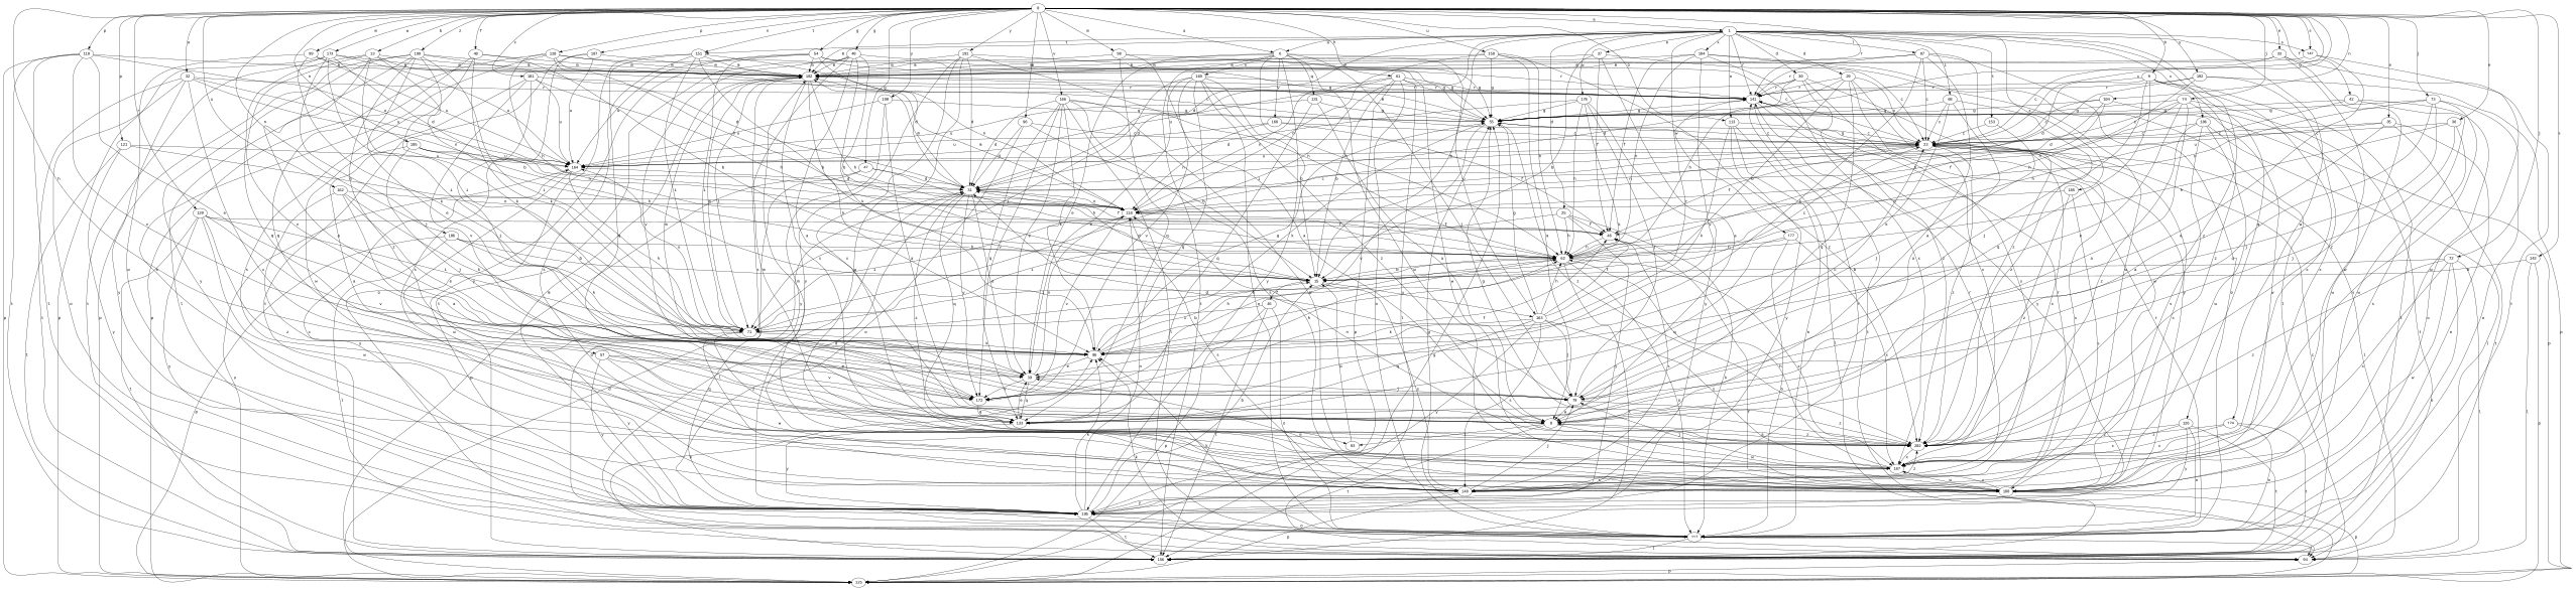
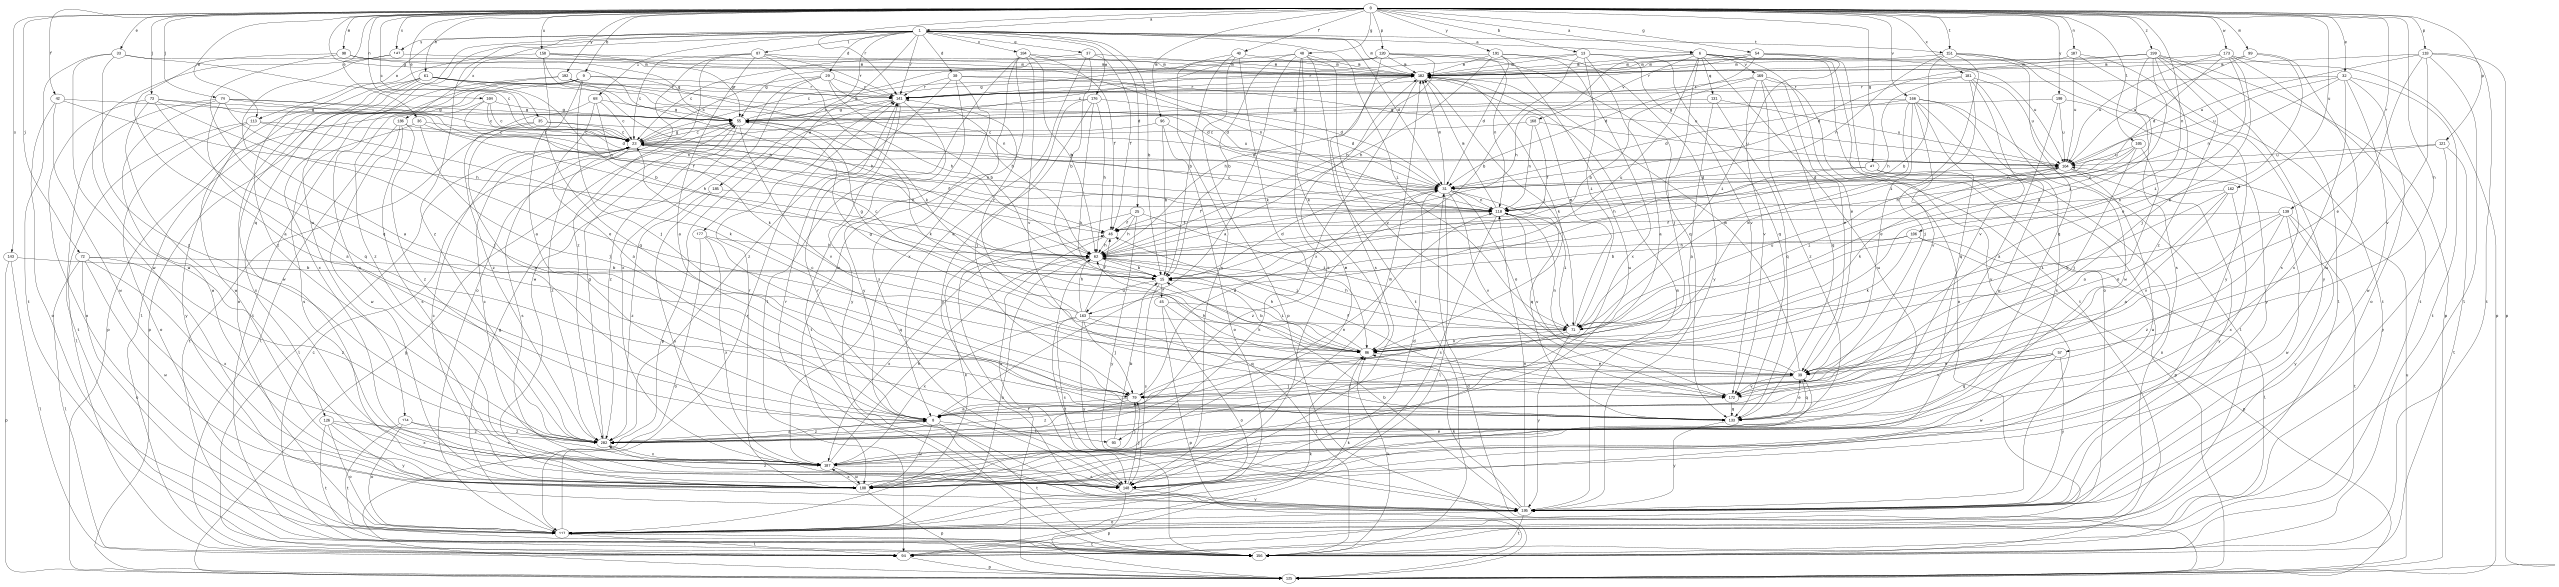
  strict digraph {
    fontname="Liberation Mono"
    node [fontname="Liberation Mono"]
    edge [fontname="Liberation Mono"]
    0
    1
    6
    9
    13
    23
    32
    33
    35
    36
    40
    42
    47
    48
    54
    55
    57
    61
    72
    73
    74
    96
    98
    99
    104
    105
    106
    107
    113
    118
    120
    121
    139
    141
    143
    147
    151
    158
    162
    166
    173
    181
    190
    191
    192
    199
    15
    25
    29
    30
    31
    37
    68
    71
    87
    102
    126
-   153
    174
    176
    177
    184
    185
    186
    202
    39
    62
    79
    131
    156
    163
    168
    169
    180
    195
    133
    187
    8
    172
    148
    46
    94
    110
    164
    117
    86
    125
    45
    93
    0 -> 1 [label=a]
    0 -> 6 [label=a]
    0 -> 9 [label=b]
    0 -> 13 [label=b]
    0 -> 23 [label=c]
    0 -> 32 [label=e]
    0 -> 33 [label=e]
    0 -> 35 [label=e]
    0 -> 36 [label=e]
    0 -> 40 [label=f]
    0 -> 42 [label=f]
    0 -> 47 [label=g]
    0 -> 48 [label=g]
    0 -> 54 [label=g]
    0 -> 55 [label=g]
    0 -> 57 [label=h]
    0 -> 61 [label=h]
    0 -> 72 [label=j]
    0 -> 73 [label=j]
    0 -> 74 [label=j]
    0 -> 96 [label=m]
    0 -> 98 [label=m]
    0 -> 99 [label=m]
    0 -> 104 [label=n]
-   0 -> 105 [label=n]
+   0 -> 105 [label=l]
    0 -> 106 [label=n]
    0 -> 107 [label=n]
    0 -> 113 [label=o]
    0 -> 118 [label=p]
    0 -> 120 [label=p]
    0 -> 121 [label=p]
    0 -> 139 [label=r]
    0 -> 141 [label=r]
    0 -> 143 [label=s]
    0 -> 147 [label=s]
    0 -> 151 [label=t]
    0 -> 158 [label=u]
    0 -> 162 [label=u]
    0 -> 166 [label=v]
    0 -> 173 [label=w]
    0 -> 181 [label=x]
    0 -> 190 [label=y]
    0 -> 191 [label=y]
    0 -> 192 [label=y]
    0 -> 199 [label=z]
    1 -> 6 [label=a]
    1 -> 113 [label=o]
    1 -> 141 [label=r]
    1 -> 147 [label=s]
    1 -> 151 [label=t]
    1 -> 15 [label=b]
    1 -> 25 [label=d]
    1 -> 29 [label=d]
    1 -> 30 [label=d]
    1 -> 31 [label=d]
    1 -> 37 [label=e]
    1 -> 68 [label=i]
    1 -> 71 [label=i]
    1 -> 87 [label=l]
    1 -> 102 [label=m]
    1 -> 126 [label=q]
-   1 -> 153 [label=t]
    1 -> 174 [label=w]
    1 -> 176 [label=w]
    1 -> 177 [label=w]
    1 -> 184 [label=x]
    1 -> 185 [label=x]
    1 -> 186 [label=x]
    1 -> 202 [label=z]
    6 -> 102 [label=m]
    6 -> 39 [label=e]
    6 -> 62 [label=h]
    6 -> 79 [label=j]
    6 -> 131 [label=q]
    6 -> 156 [label=t]
    6 -> 163 [label=u]
    6 -> 168 [label=v]
    6 -> 169 [label=v]
    6 -> 180 [label=w]
    6 -> 195 [label=y]
    9 -> 141 [label=r]
    9 -> 202 [label=z]
    9 -> 62 [label=h]
    9 -> 79 [label=j]
    9 -> 156 [label=t]
    9 -> 133 [label=q]
    9 -> 187 [label=x]
    13 -> 141 [label=r]
    13 -> 15 [label=b]
    13 -> 71 [label=i]
    13 -> 102 [label=m]
    13 -> 133 [label=q]
    13 -> 8 [label=a]
    13 -> 172 [label=v]
    23 -> 55 [label=g]
    23 -> 202 [label=z]
    23 -> 148 [label=s]
    23 -> 46 [label=f]
    23 -> 94 [label=l]
    23 -> 110 [label=n]
    23 -> 164 [label=u]
    32 -> 141 [label=r]
    32 -> 156 [label=t]
-   32 -> 195 [label=y]
+   32 -> 195 [label=w]
    32 -> 187 [label=x]
    32 -> 110 [label=n]
    32 -> 164 [label=u]
    32 -> 117 [label=o]
    33 -> 23 [label=c]
    33 -> 102 [label=m]
    33 -> 202 [label=z]
    33 -> 156 [label=t]
    33 -> 180 [label=w]
    35 -> 23 [label=c]
    35 -> 156 [label=t]
    35 -> 8 [label=a]
    35 -> 164 [label=u]
-   35 -> 117 [label=o]
    36 -> 23 [label=c]
    36 -> 62 [label=h]
    36 -> 79 [label=j]
    36 -> 148 [label=s]
    40 -> 15 [label=b]
    40 -> 102 [label=m]
    40 -> 148 [label=s]
    40 -> 86 [label=k]
    40 -> 125 [label=p]
    42 -> 55 [label=g]
    42 -> 62 [label=h]
    42 -> 180 [label=w]
    42 -> 117 [label=o]
    47 -> 31 [label=d]
    47 -> 62 [label=h]
    47 -> 117 [label=o]
    47 -> 125 [label=p]
    48 -> 23 [label=c]
    48 -> 15 [label=b]
    48 -> 102 [label=m]
    48 -> 156 [label=t]
    48 -> 8 [label=a]
    48 -> 172 [label=v]
    48 -> 148 [label=s]
    48 -> 86 [label=k]
-   54 -> 55 [label=g]
    54 -> 141 [label=r]
    54 -> 31 [label=d]
    54 -> 71 [label=i]
    54 -> 102 [label=m]
    54 -> 164 [label=u]
    54 -> 117 [label=o]
    55 -> 23 [label=c]
    55 -> 102 [label=m]
    55 -> 202 [label=z]
    55 -> 172 [label=v]
    55 -> 86 [label=k]
    57 -> 39 [label=e]
    57 -> 180 [label=w]
    57 -> 195 [label=y]
    57 -> 133 [label=q]
    57 -> 172 [label=v]
    61 -> 141 [label=r]
    61 -> 15 [label=b]
    61 -> 31 [label=d]
    61 -> 180 [label=w]
    61 -> 94 [label=l]
    61 -> 110 [label=n]
    61 -> 117 [label=o]
    61 -> 125 [label=p]
    72 -> 15 [label=b]
    72 -> 202 [label=z]
    72 -> 180 [label=w]
    72 -> 187 [label=x]
    72 -> 94 [label=l]
    72 -> 117 [label=o]
    73 -> 55 [label=g]
    73 -> 79 [label=j]
    73 -> 133 [label=q]
    73 -> 148 [label=s]
    73 -> 110 [label=n]
    73 -> 117 [label=o]
    74 -> 23 [label=c]
    74 -> 55 [label=g]
    74 -> 39 [label=e]
    74 -> 156 [label=t]
    74 -> 180 [label=w]
    74 -> 8 [label=a]
    74 -> 110 [label=n]
    96 -> 23 [label=c]
    96 -> 15 [label=b]
    96 -> 31 [label=d]
    96 -> 117 [label=o]
    98 -> 55 [label=g]
    98 -> 102 [label=m]
    98 -> 133 [label=q]
    98 -> 8 [label=a]
    99 -> 102 [label=m]
    99 -> 180 [label=w]
    99 -> 164 [label=u]
    99 -> 86 [label=k]
    104 -> 23 [label=c]
    104 -> 55 [label=g]
    104 -> 31 [label=d]
    104 -> 180 [label=w]
    104 -> 46 [label=f]
    105 -> 62 [label=h]
    105 -> 79 [label=j]
    105 -> 8 [label=a]
    105 -> 110 [label=n]
    105 -> 164 [label=u]
    106 -> 15 [label=b]
    106 -> 62 [label=h]
    106 -> 94 [label=l]
    106 -> 86 [label=k]
    106 -> 125 [label=p]
    107 -> 102 [label=m]
    107 -> 156 [label=t]
    107 -> 148 [label=s]
    107 -> 164 [label=u]
    113 -> 23 [label=c]
    113 -> 195 [label=y]
    113 -> 94 [label=l]
    113 -> 117 [label=o]
    113 -> 86 [label=k]
    118 -> 102 [label=m]
    118 -> 39 [label=e]
    118 -> 156 [label=t]
    118 -> 172 [label=v]
    118 -> 94 [label=l]
    118 -> 164 [label=u]
    118 -> 125 [label=p]
    120 -> 23 [label=c]
    120 -> 55 [label=g]
    120 -> 102 [label=m]
    120 -> 62 [label=h]
    120 -> 133 [label=q]
    120 -> 148 [label=s]
    120 -> 110 [label=n]
    121 -> 156 [label=t]
    121 -> 195 [label=y]
    121 -> 110 [label=n]
    121 -> 164 [label=u]
    139 -> 71 [label=i]
    139 -> 202 [label=z]
    139 -> 156 [label=t]
    139 -> 180 [label=w]
    139 -> 195 [label=y]
-   139 -> 172 [label=v]
+   139 -> 39 [label=v]
    139 -> 46 [label=f]
    141 -> 55 [label=g]
    141 -> 156 [label=t]
    141 -> 195 [label=y]
    141 -> 125 [label=p]
    143 -> 15 [label=b]
    143 -> 94 [label=l]
    143 -> 125 [label=p]
    147 -> 102 [label=m]
    147 -> 180 [label=w]
    147 -> 8 [label=a]
    151 -> 15 [label=b]
    151 -> 71 [label=i]
    151 -> 102 [label=m]
    151 -> 195 [label=y]
    151 -> 133 [label=q]
    151 -> 148 [label=s]
    151 -> 110 [label=n]
    158 -> 55 [label=g]
    158 -> 102 [label=m]
    158 -> 202 [label=z]
    158 -> 62 [label=h]
    158 -> 8 [label=a]
    158 -> 110 [label=n]
    162 -> 39 [label=e]
    162 -> 187 [label=x]
    162 -> 8 [label=a]
    162 -> 110 [label=n]
    162 -> 86 [label=k]
    166 -> 55 [label=g]
    166 -> 31 [label=d]
    166 -> 39 [label=e]
    166 -> 180 [label=w]
    166 -> 133 [label=q]
    166 -> 172 [label=v]
    166 -> 148 [label=s]
    166 -> 94 [label=l]
    166 -> 86 [label=k]
    173 -> 31 [label=d]
    173 -> 71 [label=i]
    173 -> 102 [label=m]
    173 -> 79 [label=j]
    173 -> 156 [label=t]
    173 -> 164 [label=u]
    173 -> 125 [label=p]
    181 -> 141 [label=r]
    181 -> 62 [label=h]
    181 -> 79 [label=j]
    181 -> 180 [label=w]
    181 -> 172 [label=v]
    181 -> 164 [label=u]
    190 -> 55 [label=g]
    190 -> 195 [label=y]
    190 -> 8 [label=a]
    190 -> 164 [label=u]
    191 -> 55 [label=g]
    191 -> 31 [label=d]
    191 -> 102 [label=m]
    191 -> 62 [label=h]
    191 -> 180 [label=w]
    191 -> 195 [label=y]
    191 -> 187 [label=x]
    192 -> 141 [label=r]
    192 -> 31 [label=d]
    192 -> 62 [label=h]
    192 -> 187 [label=x]
    192 -> 125 [label=p]
    199 -> 31 [label=d]
    199 -> 71 [label=i]
    199 -> 102 [label=m]
    199 -> 202 [label=z]
    199 -> 39 [label=e]
    199 -> 195 [label=y]
    199 -> 94 [label=l]
    199 -> 86 [label=k]
    199 -> 125 [label=p]
    15 -> 23 [label=c]
    15 -> 31 [label=d]
    15 -> 163 [label=u]
    15 -> 148 [label=s]
    15 -> 45 [label=f]
    25 -> 71 [label=i]
    25 -> 62 [label=h]
    25 -> 195 [label=y]
    25 -> 46 [label=f]
    25 -> 117 [label=k]
    29 -> 23 [label=c]
    29 -> 141 [label=r]
    29 -> 15 [label=b]
    29 -> 62 [label=h]
    29 -> 180 [label=w]
-   29 -> 133 [label=q]
    29 -> 187 [label=x]
    30 -> 141 [label=r]
    30 -> 31 [label=d]
    30 -> 202 [label=z]
    30 -> 195 [label=y]
    30 -> 148 [label=s]
    30 -> 164 [label=u]
    31 -> 102 [label=m]
    31 -> 202 [label=z]
    31 -> 39 [label=e]
    31 -> 133 [label=q]
    31 -> 172 [label=v]
    31 -> 46 [label=f]
    31 -> 94 [label=l]
    31 -> 110 [label=n]
    37 -> 23 [label=c]
    37 -> 15 [label=b]
    37 -> 102 [label=m]
    37 -> 8 [label=a]
    37 -> 46 [label=f]
    68 -> 23 [label=c]
    68 -> 55 [label=g]
    68 -> 202 [label=z]
    68 -> 8 [label=a]
    68 -> 86 [label=k]
    71 -> 102 [label=m]
    71 -> 202 [label=z]
    71 -> 62 [label=h]
    71 -> 195 [label=y]
    71 -> 164 [label=u]
    71 -> 86 [label=k]
    87 -> 23 [label=c]
    87 -> 141 [label=r]
    87 -> 102 [label=m]
    87 -> 202 [label=z]
    87 -> 8 [label=a]
    87 -> 117 [label=o]
    87 -> 86 [label=k]
    102 -> 141 [label=r]
    102 -> 71 [label=i]
    102 -> 62 [label=h]
    102 -> 86 [label=k]
    102 -> 93 [label=x]
    126 -> 202 [label=z]
    126 -> 156 [label=t]
    126 -> 195 [label=y]
    126 -> 187 [label=x]
    126 -> 117 [label=o]
-   153 -> 23 [label=c]
-   153 -> 79 [label=j]
    174 -> 202 [label=z]
    174 -> 156 [label=t]
    174 -> 187 [label=x]
    174 -> 117 [label=o]
    176 -> 55 [label=g]
    176 -> 31 [label=d]
    176 -> 62 [label=h]
    176 -> 79 [label=j]
    176 -> 195 [label=y]
    176 -> 86 [label=k]
    177 -> 62 [label=h]
    177 -> 133 [label=q]
    177 -> 187 [label=x]
    177 -> 117 [label=o]
    184 -> 102 [label=m]
    184 -> 62 [label=h]
    184 -> 180 [label=w]
    184 -> 187 [label=x]
    184 -> 172 [label=v]
    184 -> 46 [label=f]
    184 -> 94 [label=l]
    185 -> 202 [label=z]
    185 -> 148 [label=s]
    185 -> 110 [label=n]
    186 -> 23 [label=c]
    186 -> 202 [label=z]
    186 -> 180 [label=w]
    186 -> 148 [label=s]
    186 -> 94 [label=l]
    202 -> 55 [label=g]
    202 -> 187 [label=x]
    202 -> 8 [label=a]
    202 -> 110 [label=n]
    39 -> 102 [label=m]
    39 -> 62 [label=h]
    39 -> 79 [label=j]
    39 -> 133 [label=q]
    39 -> 172 [label=v]
    39 -> 110 [label=n]
    62 -> 15 [label=b]
    62 -> 71 [label=i]
    62 -> 156 [label=t]
    62 -> 187 [label=x]
    62 -> 117 [label=o]
    79 -> 23 [label=c]
    79 -> 31 [label=d]
    79 -> 202 [label=z]
    79 -> 8 [label=a]
    131 -> 55 [label=g]
    131 -> 133 [label=q]
    131 -> 8 [label=a]
    131 -> 164 [label=u]
    156 -> 23 [label=c]
    156 -> 86 [label=k]
    163 -> 55 [label=g]
    163 -> 141 [label=r]
    163 -> 62 [label=h]
    163 -> 79 [label=j]
    163 -> 195 [label=y]
    163 -> 133 [label=q]
    163 -> 187 [label=x]
    163 -> 148 [label=s]
    163 -> 46 [label=f]
    163 -> 86 [label=k]
    168 -> 23 [label=c]
    168 -> 46 [label=f]
    168 -> 110 [label=n]
    168 -> 164 [label=u]
    169 -> 141 [label=r]
    169 -> 15 [label=b]
    169 -> 202 [label=z]
    169 -> 39 [label=e]
    169 -> 133 [label=q]
    169 -> 172 [label=v]
    169 -> 117 [label=o]
    180 -> 23 [label=c]
    180 -> 141 [label=r]
    180 -> 102 [label=m]
    180 -> 39 [label=e]
    180 -> 187 [label=x]
    180 -> 125 [label=p]
    195 -> 141 [label=r]
    195 -> 15 [label=b]
    195 -> 102 [label=m]
    195 -> 156 [label=t]
    195 -> 110 [label=n]
    195 -> 117 [label=o]
    195 -> 86 [label=k]
    133 -> 39 [label=e]
    133 -> 195 [label=y]
    187 -> 23 [label=c]
    187 -> 102 [label=m]
    187 -> 62 [label=h]
    187 -> 79 [label=j]
    187 -> 180 [label=w]
    187 -> 148 [label=s]
    8 -> 202 [label=z]
    8 -> 156 [label=t]
    8 -> 180 [label=w]
    8 -> 93 [label=l]
    172 -> 133 [label=q]
    172 -> 46 [label=f]
    148 -> 141 [label=r]
    148 -> 31 [label=d]
    148 -> 202 [label=z]
    148 -> 79 [label=j]
    148 -> 195 [label=y]
    148 -> 125 [label=p]
    46 -> 62 [label=h]
    46 -> 148 [label=s]
    94 -> 86 [label=k]
    94 -> 125 [label=p]
    110 -> 23 [label=c]
    110 -> 71 [label=i]
    110 -> 102 [label=m]
    110 -> 172 [label=v]
    110 -> 148 [label=s]
    110 -> 46 [label=f]
    164 -> 31 [label=d]
-   169 -> 71 [label=i]
+   164 -> 71 [label=i]
    164 -> 180 [label=w]
    164 -> 195 [label=y]
    164 -> 86 [label=k]
    117 -> 55 [label=g]
    117 -> 141 [label=r]
    117 -> 156 [label=t]
    117 -> 94 [label=l]
    117 -> 86 [label=k]
    86 -> 55 [label=g]
    86 -> 15 [label=b]
    86 -> 39 [label=e]
    86 -> 62 [label=h]
    125 -> 55 [label=g]
    125 -> 31 [label=d]
    125 -> 46 [label=f]
    125 -> 164 [label=u]
    45 -> 71 [label=i]
    45 -> 156 [label=t]
    45 -> 117 [label=o]
    45 -> 125 [label=p]
    93 -> 15 [label=b]
  }
